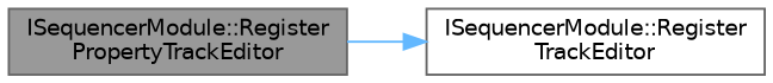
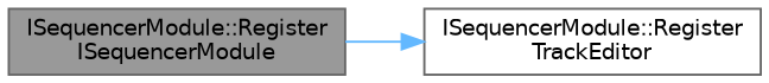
  digraph {
    rankdir=LR
    node [fontname=Helvetica fontsize=10 shape=box style=filled]
-   n1 [color=gray40 fillcolor=grey60 fontcolor=black height=0.2 label="ISequencerModule::Register\lPropertyTrackEditor" width=0.4]
+   n1 [color=gray40 fillcolor=grey60 fontcolor=black height=0.2 label="ISequencerModule::Register\lISequencerModule" width=0.4]
    n2 [color=grey40 fillcolor=white height=0.2 label="ISequencerModule::Register\lTrackEditor" width=0.4]
    n1 -> n2 [color=steelblue1 fontname=Helvetica fontsize=10 labelfontname=Helvetica labelfontsize=10 style=solid]
  }
